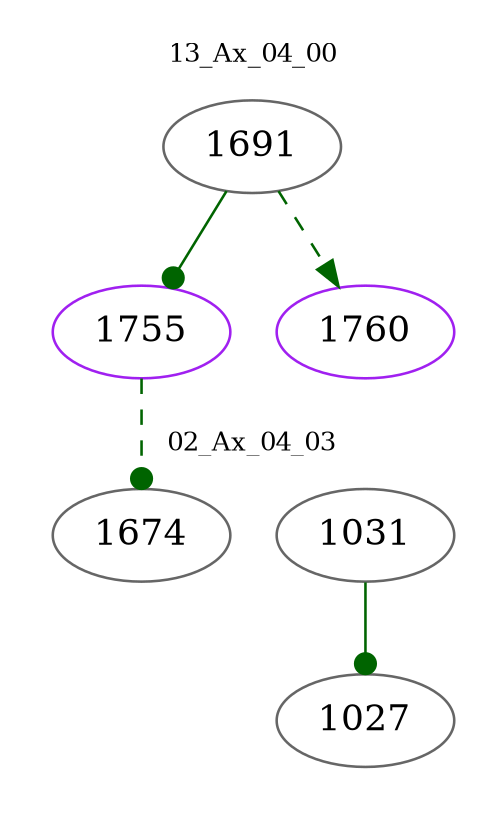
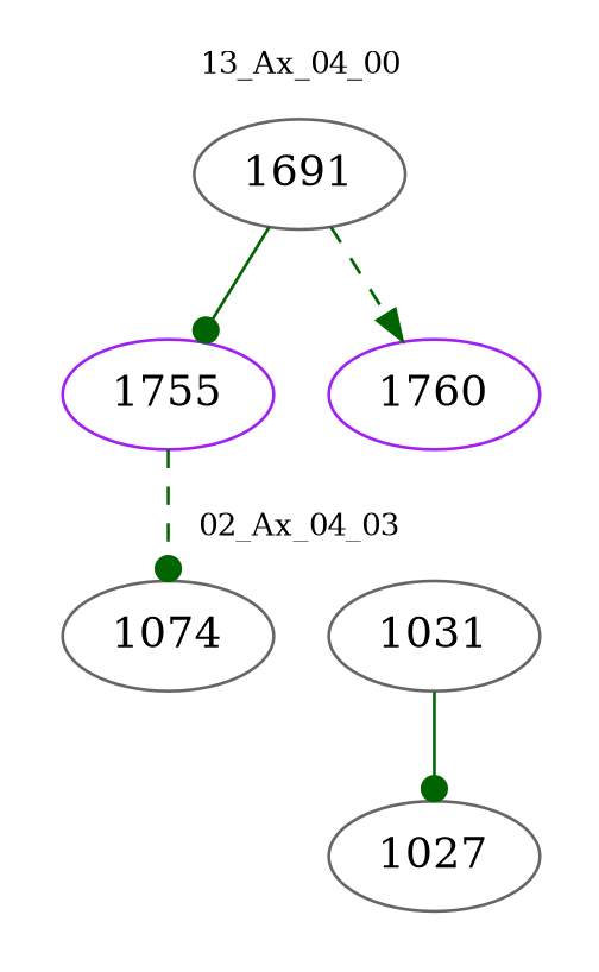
  digraph {
    node [color=gray40]
    edge [arrowhead=dot color=darkgreen style=solid]
    n1 [label=1031]
    n2 [label=1027]
-   n3 [label=1674]
+   n3 [label=1074]
    n4 [label=1691]
    n5 [color=purple label=1755]
    n6 [color=purple label=1760]
    subgraph cluster_1 {
      color=white
      fontsize=10
      label="02_Ax_04_03"
      n1
      n2
      n3
    }
    subgraph cluster_2 {
      color=white
      fontsize=10
      label="13_Ax_04_00"
      n4
      n5
      n6
    }
    n1 -> n2
    n4 -> n5
    n4 -> n6 [arrowhead=normal style=dashed]
    n5 -> n3 [style=dashed]
  }
